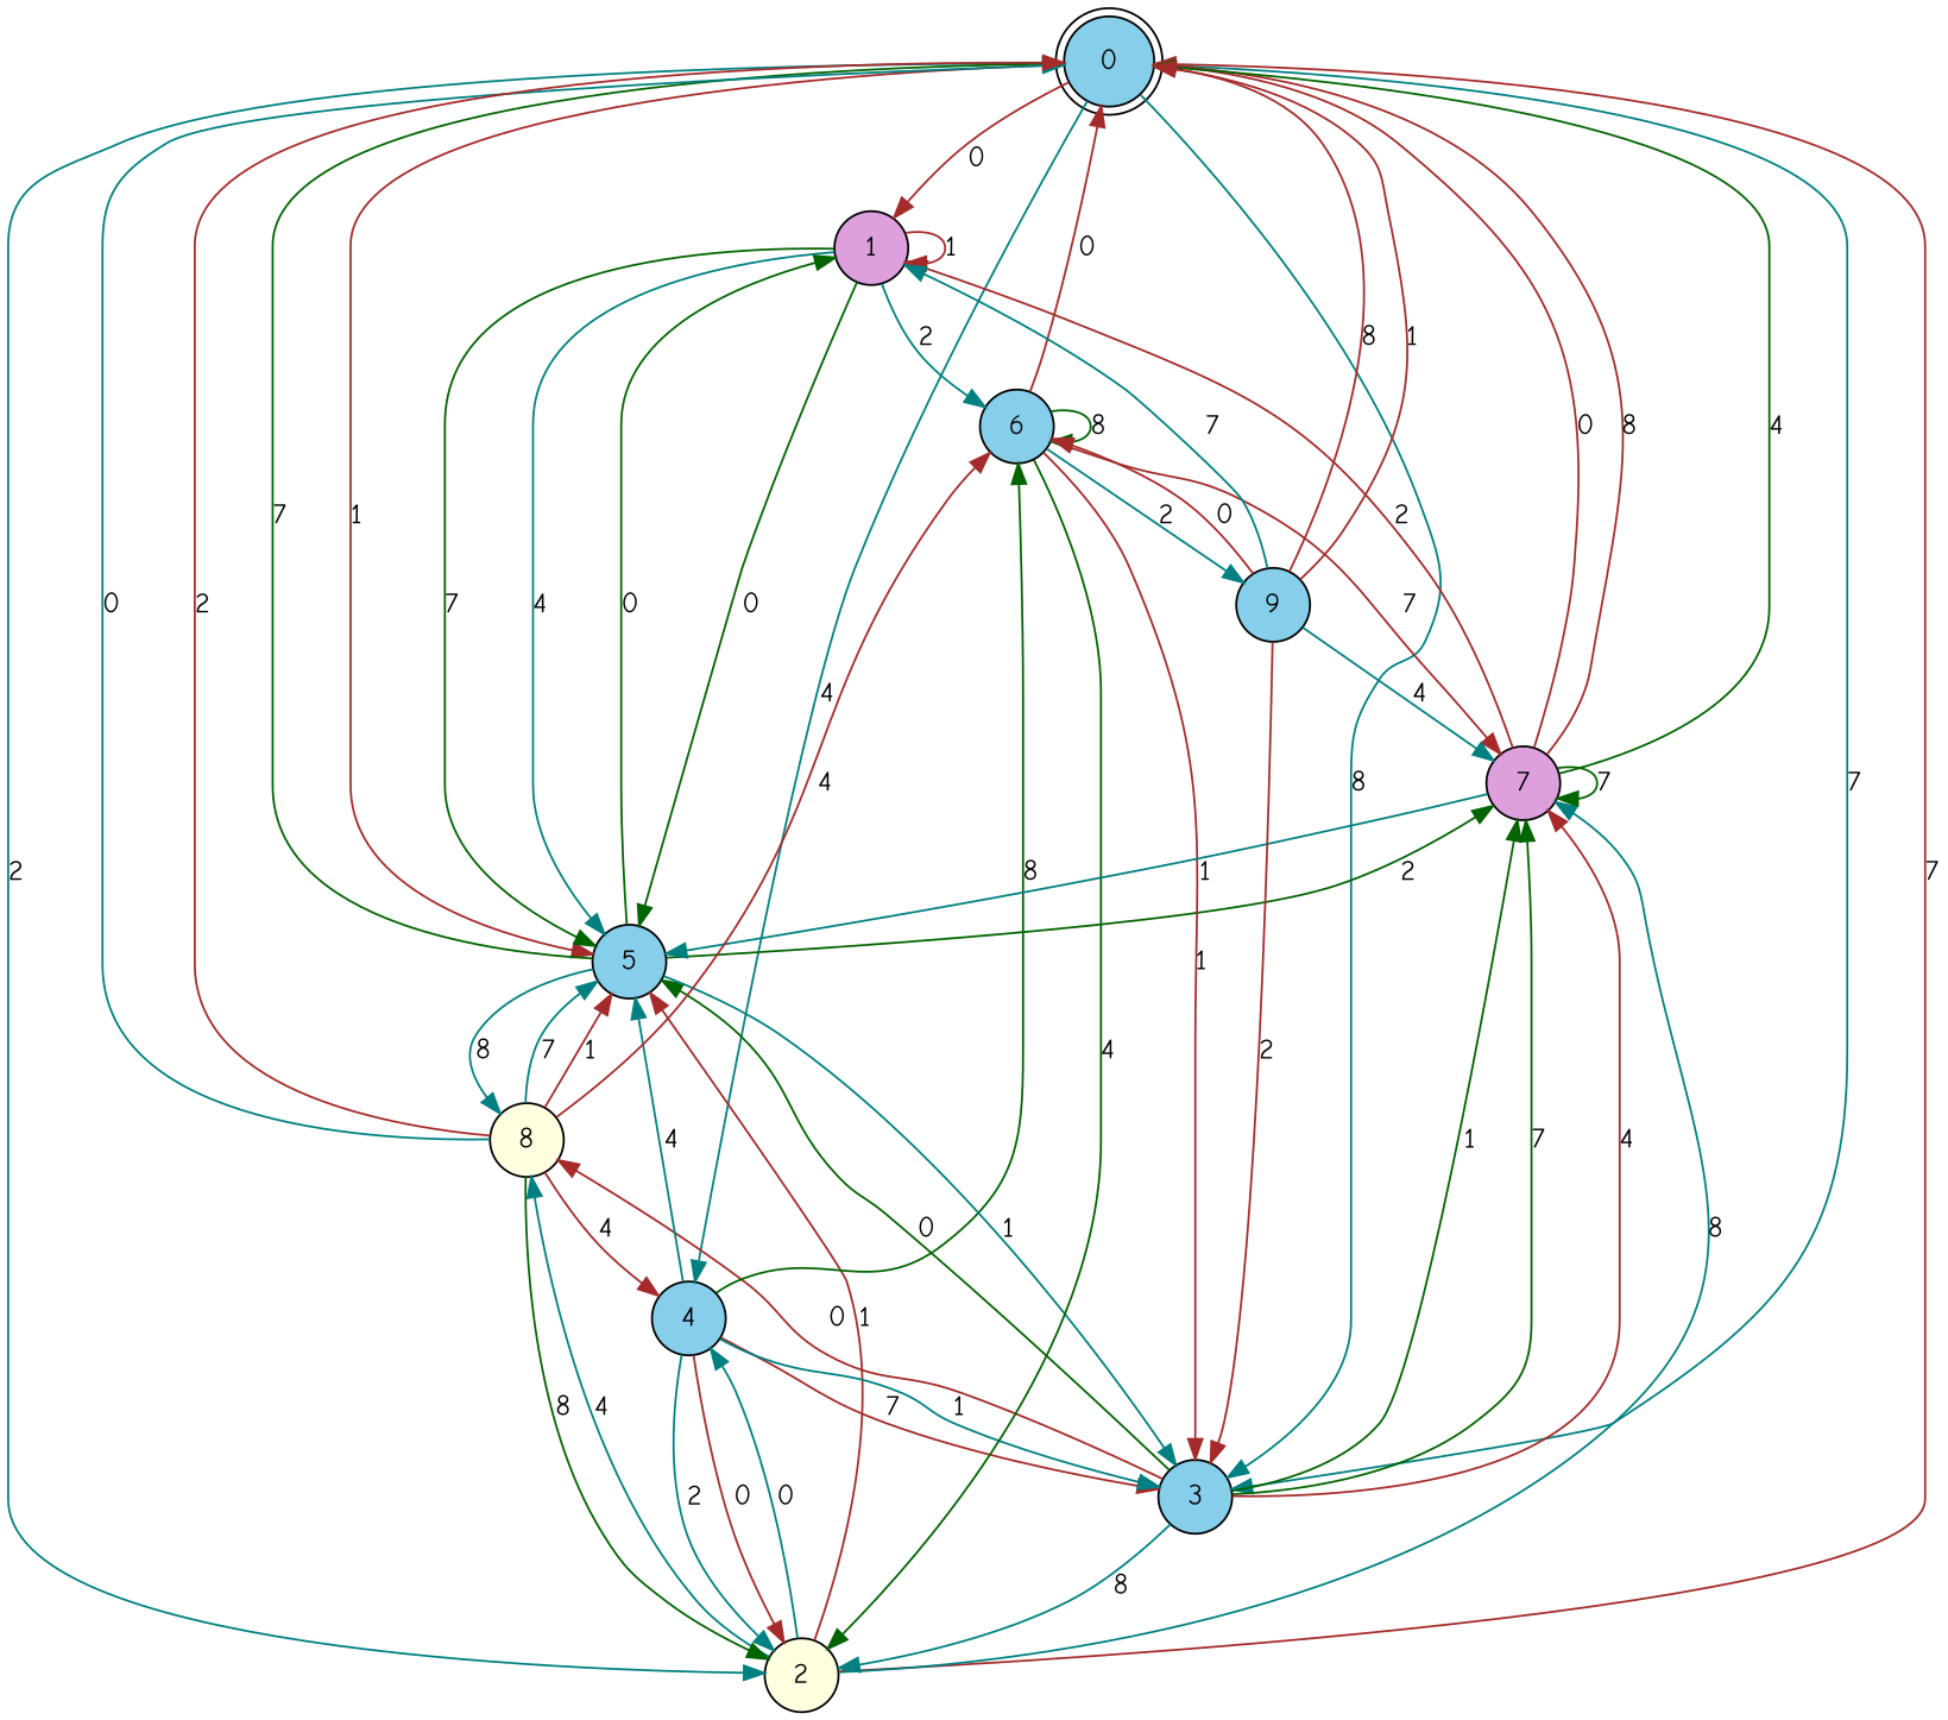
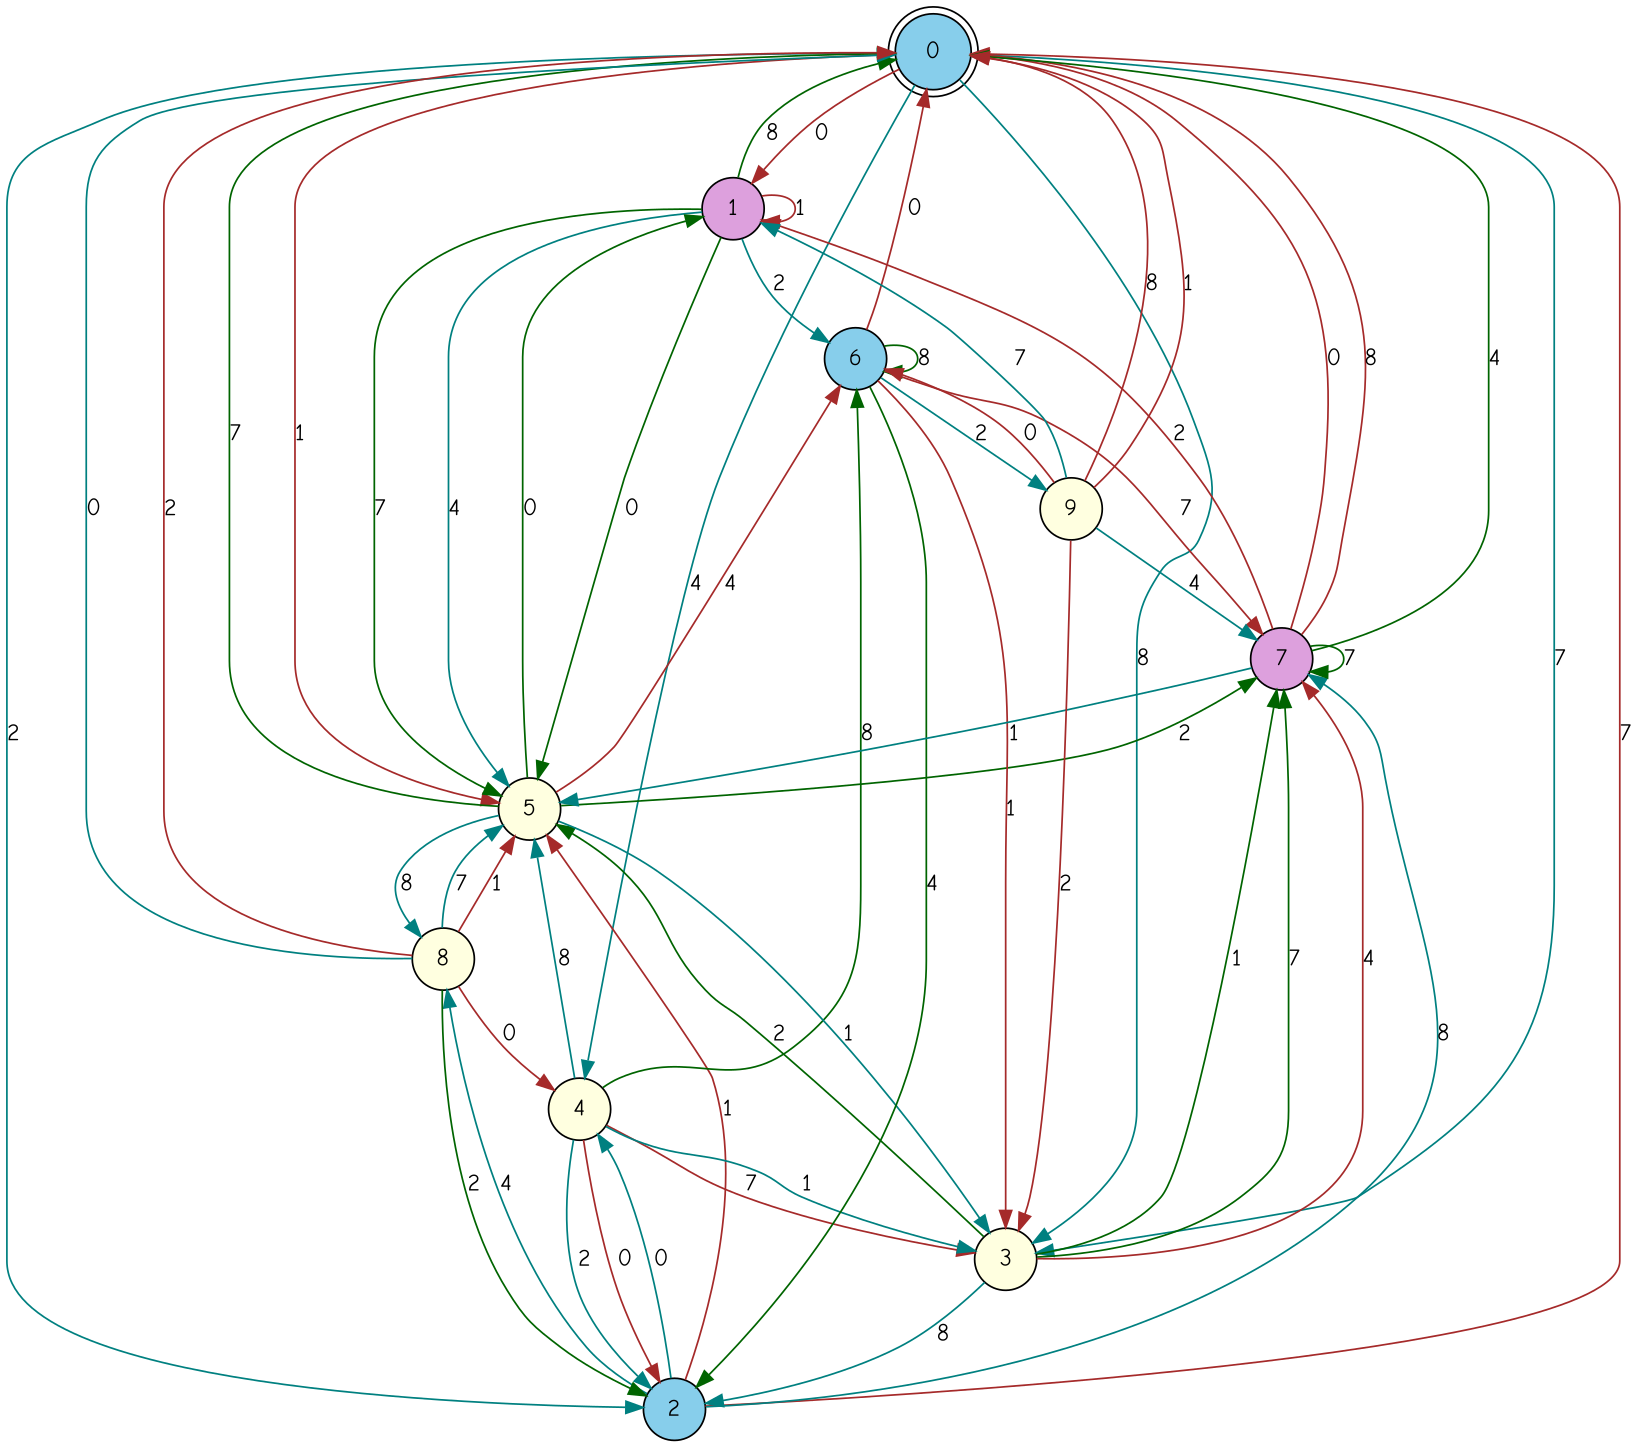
  digraph {
    fontname="Comic Neue"
    node [fillcolor=skyblue fontname="Comic Neue" shape=circle style=filled]
    edge [color=brown fontname="Comic Neue"]
    n1 [label=0 shape=doublecircle]
    n2 [fillcolor=plum label=1]
-   n3 [fillcolor=lightyellow label=2]
-   n4 [label=3]
-   n5 [label=4]
-   n6 [label=5]
+   n3 [label=2]
+   n4 [fillcolor=lightyellow label=3]
+   n5 [fillcolor=lightyellow label=4]
+   n6 [fillcolor=lightyellow label=5]
    n7 [label=6]
    n8 [fillcolor=plum label=7]
    n9 [fillcolor=lightyellow label=8]
-   n10 [label=9]
+   n10 [fillcolor=lightyellow label=9]
    n1 -> n2 [label=0]
    n1 -> n3 [color=teal label=2]
    n1 -> n4 [color=teal label=8]
    n1 -> n4 [color=teal label=7]
    n1 -> n5 [color=teal label=4]
    n1 -> n6 [label=1]
+   n2 -> n1 [color=darkgreen label=8]
    n2 -> n2 [label=1]
    n2 -> n6 [color=darkgreen label=0]
    n2 -> n6 [color=darkgreen label=7]
    n2 -> n6 [color=teal label=4]
    n2 -> n7 [color=teal label=2]
    n3 -> n1 [label=7]
    n3 -> n5 [color=teal label=0]
    n3 -> n6 [label=1]
    n3 -> n8 [color=teal label=8]
    n3 -> n9 [color=teal label=4]
    n4 -> n3 [color=teal label=8]
-   n4 -> n6 [color=darkgreen label=0]
+   n4 -> n6 [color=darkgreen label=2]
    n4 -> n8 [color=darkgreen label=7]
    n4 -> n8 [label=4]
    n4 -> n8 [color=darkgreen label=1]
-   n4 -> n9 [label=0]
    n5 -> n3 [label=0]
    n5 -> n3 [color=teal label=2]
    n5 -> n4 [label=7]
    n5 -> n4 [color=teal label=1]
-   n5 -> n6 [color=teal label=4]
+   n5 -> n6 [color=teal label=8]
    n5 -> n7 [color=darkgreen label=8]
    n6 -> n1 [color=darkgreen label=7]
    n6 -> n2 [color=darkgreen label=0]
    n6 -> n4 [color=teal label=1]
-   n9 -> n7 [label=4]
+   n6 -> n7 [label=4]
    n6 -> n8 [color=darkgreen label=2]
    n6 -> n9 [color=teal label=8]
    n7 -> n1 [label=0]
    n7 -> n3 [color=darkgreen label=4]
    n7 -> n4 [label=1]
    n7 -> n7 [color=darkgreen label=8]
    n7 -> n8 [label=7]
    n7 -> n10 [color=teal label=2]
    n8 -> n1 [label=0]
    n8 -> n1 [label=8]
    n8 -> n1 [color=darkgreen label=4]
    n8 -> n2 [label=2]
    n8 -> n6 [color=teal label=1]
    n8 -> n8 [color=darkgreen label=7]
    n9 -> n1 [color=teal label=0]
    n9 -> n1 [label=2]
-   n9 -> n3 [color=darkgreen label=8]
-   n9 -> n5 [label=4]
+   n9 -> n3 [color=darkgreen label=2]
+   n9 -> n5 [label=0]
    n9 -> n6 [color=teal label=7]
    n9 -> n6 [label=1]
    n10 -> n1 [label=8]
    n10 -> n1 [label=1]
    n10 -> n2 [color=teal label=7]
    n10 -> n4 [label=2]
    n10 -> n7 [label=0]
    n10 -> n8 [color=teal label=4]
  }
